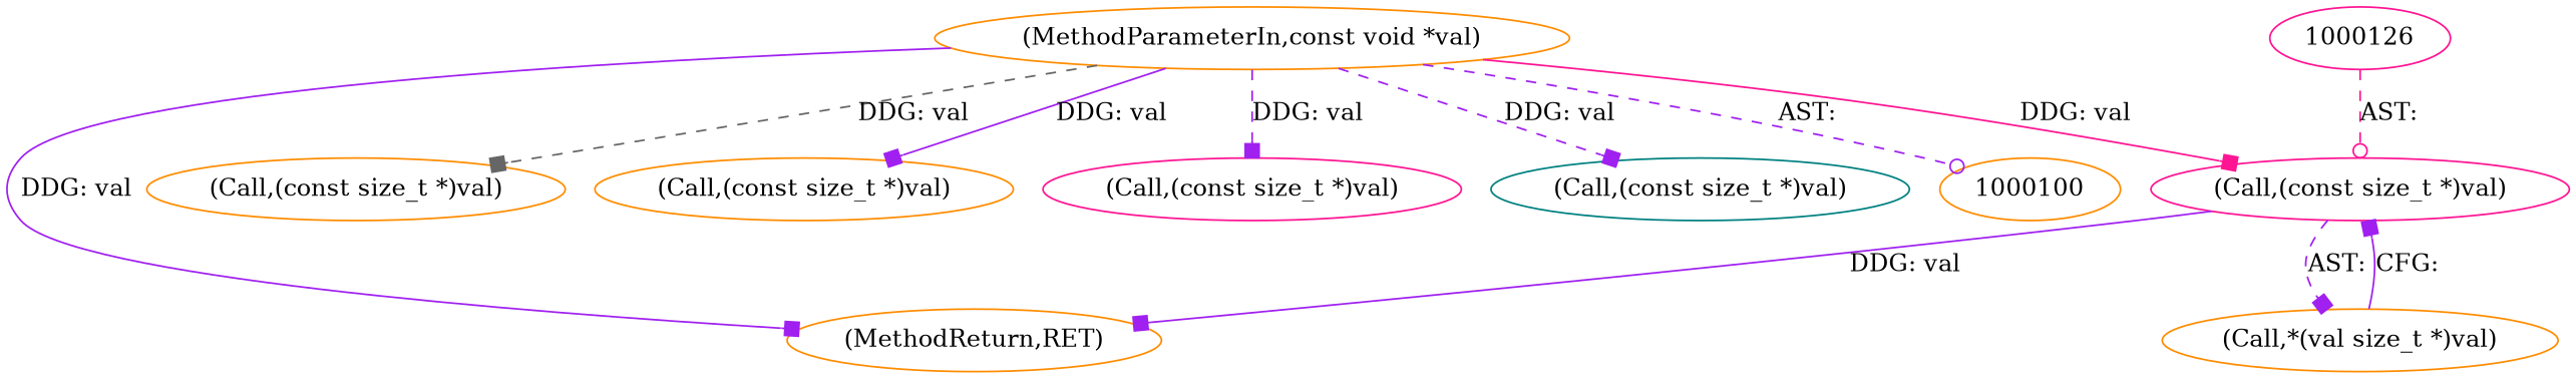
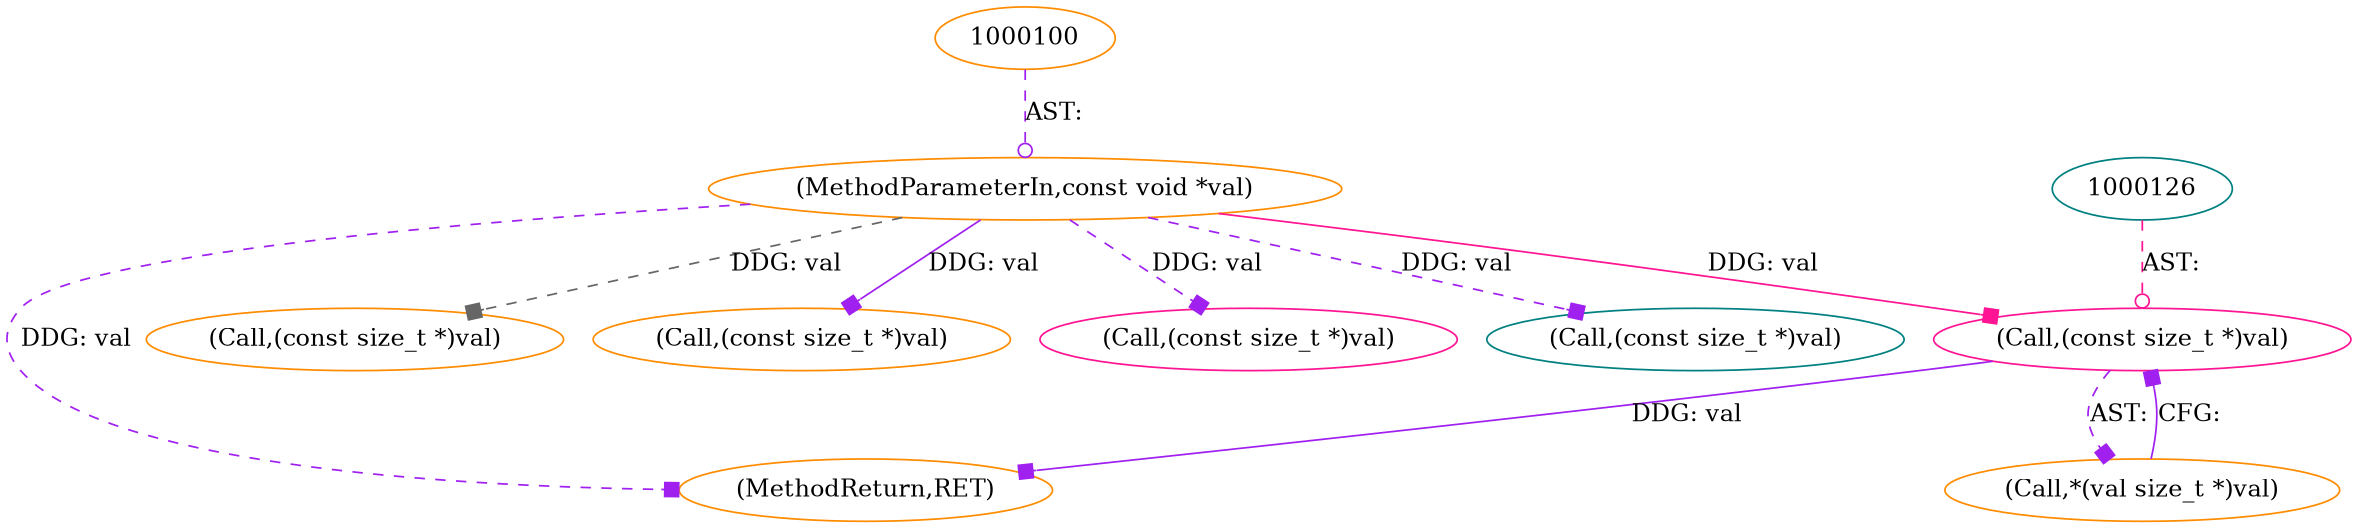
  digraph {
    node [color=darkorange]
    edge [arrowhead=box color=purple style=dashed]
    n1 [color=deeppink label="(Call,(const size_t *)val)"]
    n2 [label="(MethodReturn,RET)"]
    n3 [label="(Call,*(val size_t *)val)"]
    n4 [label="(MethodParameterIn,const void *val)"]
    n5 [label="(Call,(const size_t *)val)"]
    n6 [label="(Call,(const size_t *)val)"]
    n7 [color=deeppink label="(Call,(const size_t *)val)"]
    n8 [color=teal label="(Call,(const size_t *)val)"]
    1000100
-   1000126 [color=deeppink]
+   1000126 [color=teal]
    n1 -> n2 [label="DDG: val" style=solid]
    n1 -> n3 [label="AST: "]
    n3 -> n1 [label="CFG: " style=solid]
    n4 -> n1 [color=deeppink label="DDG: val" style=solid]
-   n4 -> n2 [label="DDG: val" style=solid]
+   n4 -> n2 [label="DDG: val"]
    n4 -> n5 [color=gray40 label="DDG: val"]
    n4 -> n6 [label="DDG: val" style=solid]
    n4 -> n7 [label="DDG: val"]
    n4 -> n8 [label="DDG: val"]
-   n4 -> 1000100 [arrowhead=odot label="AST: "]
+   1000100 -> n4 [arrowhead=odot label="AST: "]
    1000126 -> n1 [arrowhead=odot color=deeppink label="AST: "]
  }
